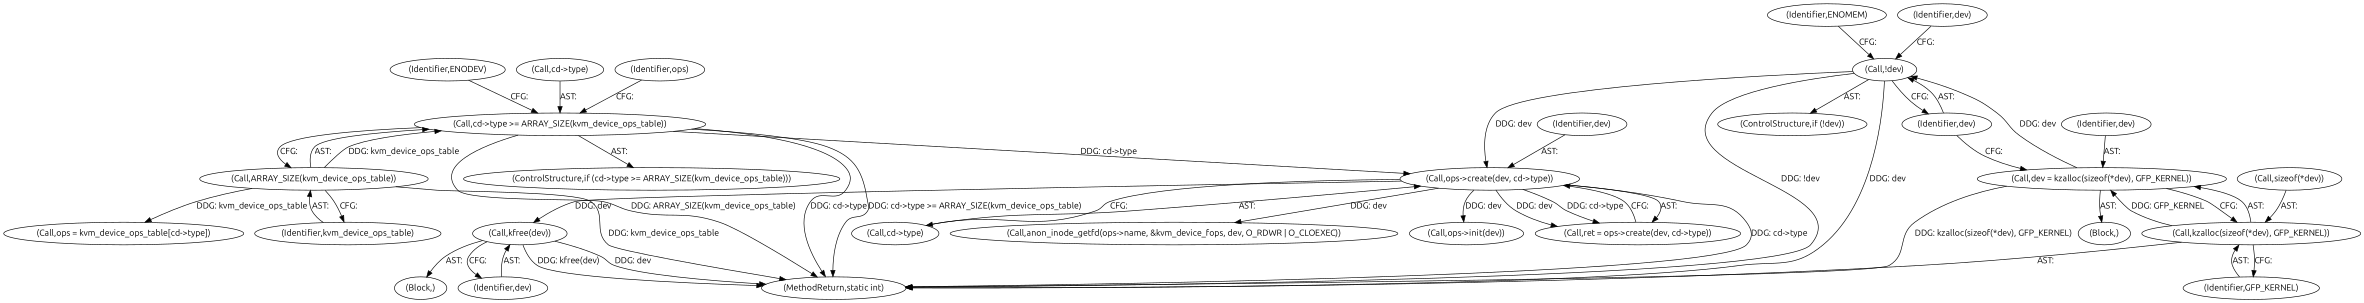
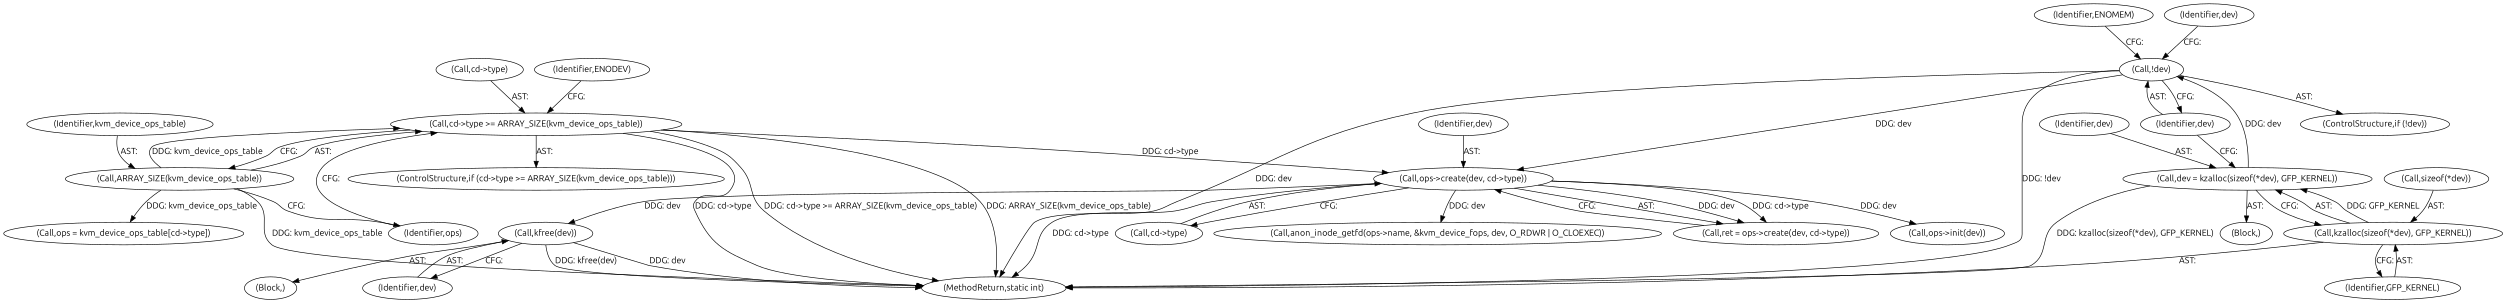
  digraph {
    fontname=Ubuntu
    node [fontname=Ubuntu]
    edge [fontname=Ubuntu]
    n1 [label="(Call,kfree(dev))"]
    n2 [label="(Identifier,dev)"]
    n3 [label="(MethodReturn,static int)"]
    n4 [label="(Block,)"]
    n5 [label="(Call,ops->create(dev, cd->type))"]
    n6 [label="(Call,ops->init(dev))"]
    n7 [label="(Call,ret = ops->create(dev, cd->type))"]
    n8 [label="(Call,anon_inode_getfd(ops->name, &kvm_device_fops, dev, O_RDWR | O_CLOEXEC))"]
    n9 [label="(Call,cd->type)"]
    n10 [label="(Call,!dev)"]
    n11 [label="(Identifier,dev)"]
    n12 [label="(ControlStructure,if (!dev))"]
    n13 [label="(Call,dev = kzalloc(sizeof(*dev), GFP_KERNEL))"]
    n14 [label="(Call,kzalloc(sizeof(*dev), GFP_KERNEL))"]
    n15 [label="(Block,)"]
    n16 [label="(Identifier,GFP_KERNEL)"]
    n17 [label="(Call,cd->type >= ARRAY_SIZE(kvm_device_ops_table))"]
    n18 [label="(Call,ARRAY_SIZE(kvm_device_ops_table))"]
    n19 [label="(ControlStructure,if (cd->type >= ARRAY_SIZE(kvm_device_ops_table)))"]
    n20 [label="(Call,ops = kvm_device_ops_table[cd->type])"]
    n21 [label="(Identifier,kvm_device_ops_table)"]
    n22 [label="(Identifier,dev)"]
    n23 [label="(Identifier,ops)"]
    n24 [label="(Identifier,dev)"]
    n25 [label="(Identifier,ENODEV)"]
    n26 [label="(Call,sizeof(*dev))"]
    n27 [label="(Identifier,ENOMEM)"]
    n28 [label="(Call,cd->type)"]
    n29 [label="(Identifier,dev)"]
    n1 -> n2 [label="CFG: "]
    n1 -> n3 [label="DDG: kfree(dev)"]
    n1 -> n3 [label="DDG: dev"]
    n1 -> n4 [label="AST: "]
    n2 -> n1 [label="AST: "]
    n5 -> n1 [label="DDG: dev"]
    n5 -> n3 [label="DDG: cd->type"]
    n5 -> n6 [label="DDG: dev"]
    n5 -> n7 [label="AST: "]
    n5 -> n7 [label="DDG: dev"]
    n5 -> n7 [label="DDG: cd->type"]
    n5 -> n8 [label="DDG: dev"]
    n5 -> n9 [label="CFG: "]
    n7 -> n5 [label="CFG: "]
    n9 -> n5 [label="AST: "]
    n10 -> n3 [label="DDG: !dev"]
    n10 -> n3 [label="DDG: dev"]
    n10 -> n5 [label="DDG: dev"]
    n10 -> n11 [label="CFG: "]
    n10 -> n12 [label="AST: "]
    n11 -> n10 [label="AST: "]
    n11 -> n13 [label="CFG: "]
    n13 -> n3 [label="DDG: kzalloc(sizeof(*dev), GFP_KERNEL)"]
    n13 -> n10 [label="DDG: dev"]
    n13 -> n14 [label="CFG: "]
    n13 -> n15 [label="AST: "]
    n14 -> n3 [label="AST: "]
    n14 -> n13 [label="AST: "]
    n14 -> n13 [label="DDG: GFP_KERNEL"]
    n14 -> n16 [label="CFG: "]
    n16 -> n14 [label="AST: "]
    n17 -> n3 [label="DDG: ARRAY_SIZE(kvm_device_ops_table)"]
    n17 -> n3 [label="DDG: cd->type"]
    n17 -> n3 [label="DDG: cd->type >= ARRAY_SIZE(kvm_device_ops_table)"]
    n17 -> n5 [label="DDG: cd->type"]
    n17 -> n18 [label="CFG: "]
    n17 -> n19 [label="AST: "]
    n18 -> n3 [label="DDG: kvm_device_ops_table"]
    n18 -> n17 [label="AST: "]
    n18 -> n17 [label="DDG: kvm_device_ops_table"]
    n18 -> n20 [label="DDG: kvm_device_ops_table"]
-   n18 -> n21 [label="CFG: "]
+   n18 -> n23 [label="CFG: "]
    n21 -> n18 [label="AST: "]
    n22 -> n5 [label="AST: "]
    n23 -> n17 [label="CFG: "]
    n24 -> n13 [label="AST: "]
    n25 -> n17 [label="CFG: "]
    n26 -> n14 [label="AST: "]
    n27 -> n10 [label="CFG: "]
    n28 -> n17 [label="AST: "]
    n29 -> n10 [label="CFG: "]
  }
